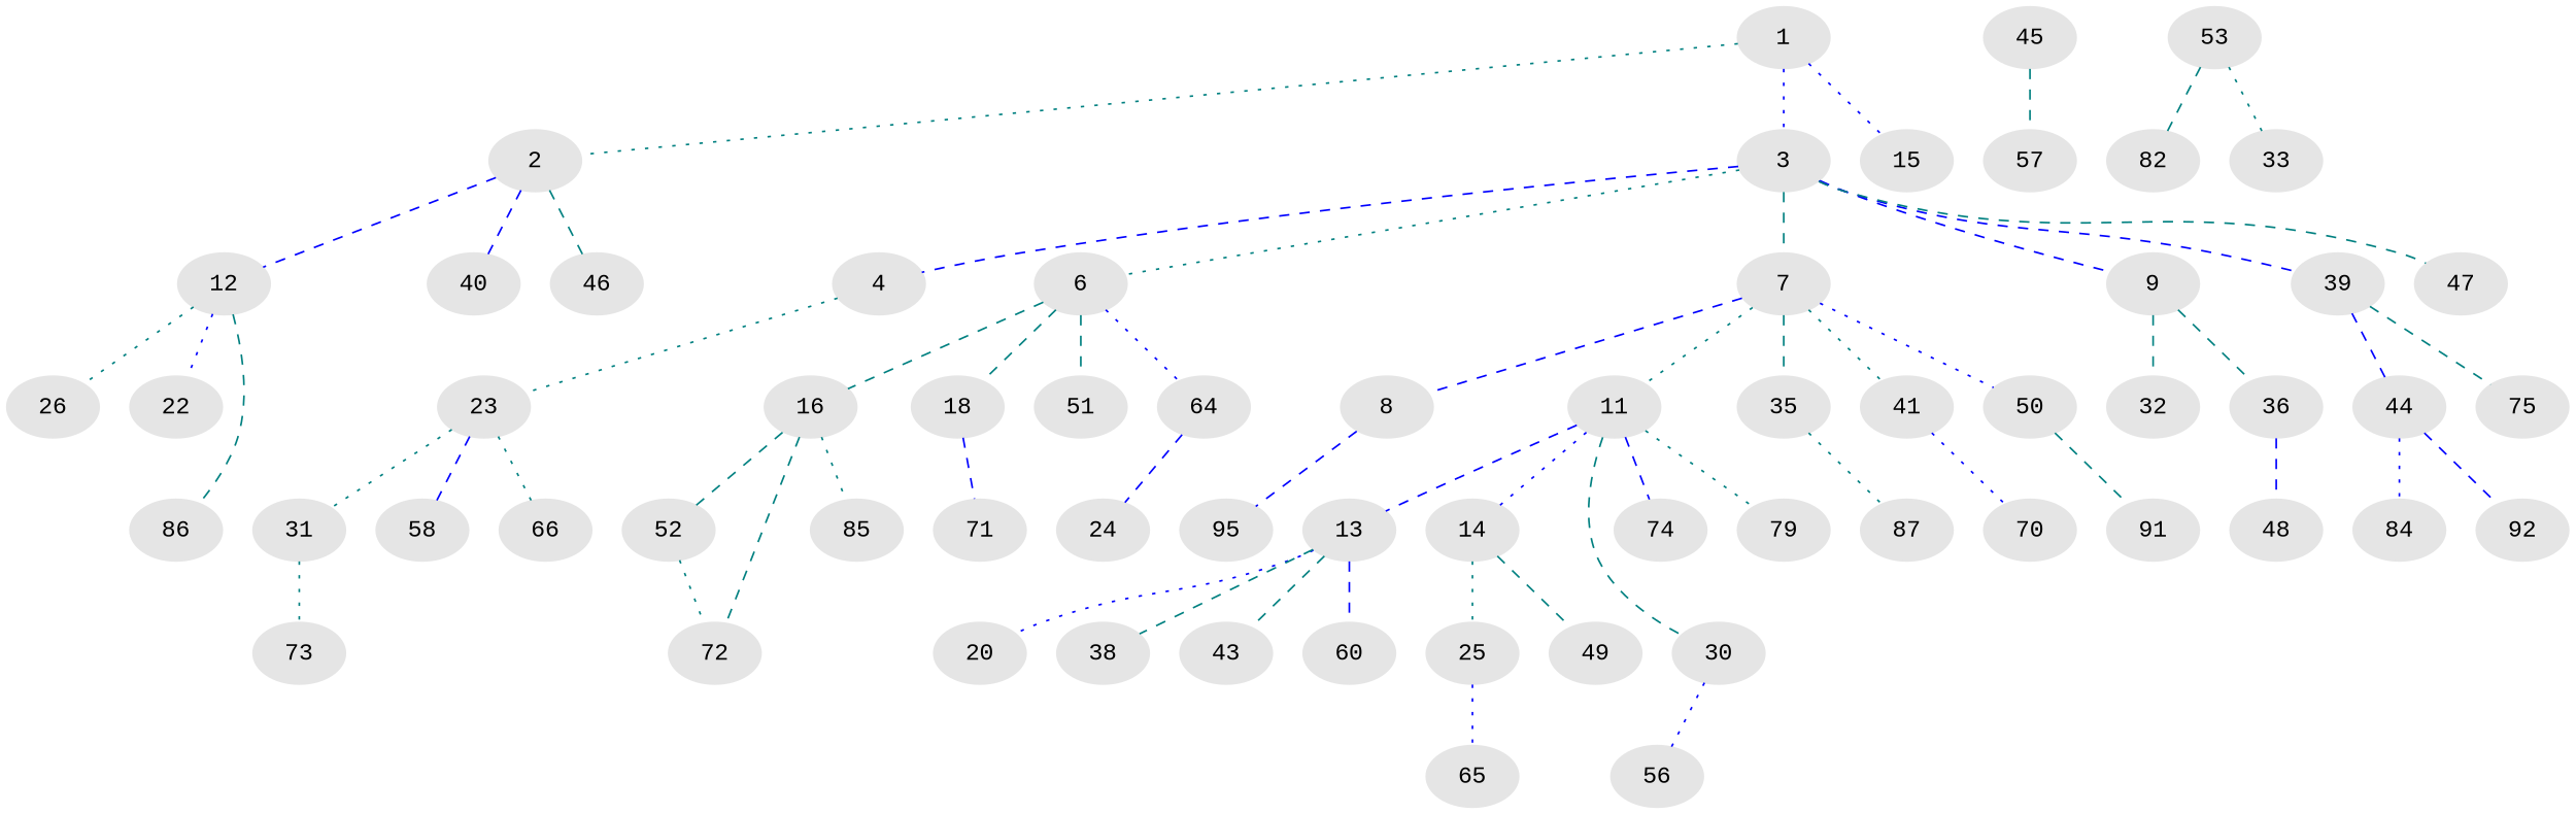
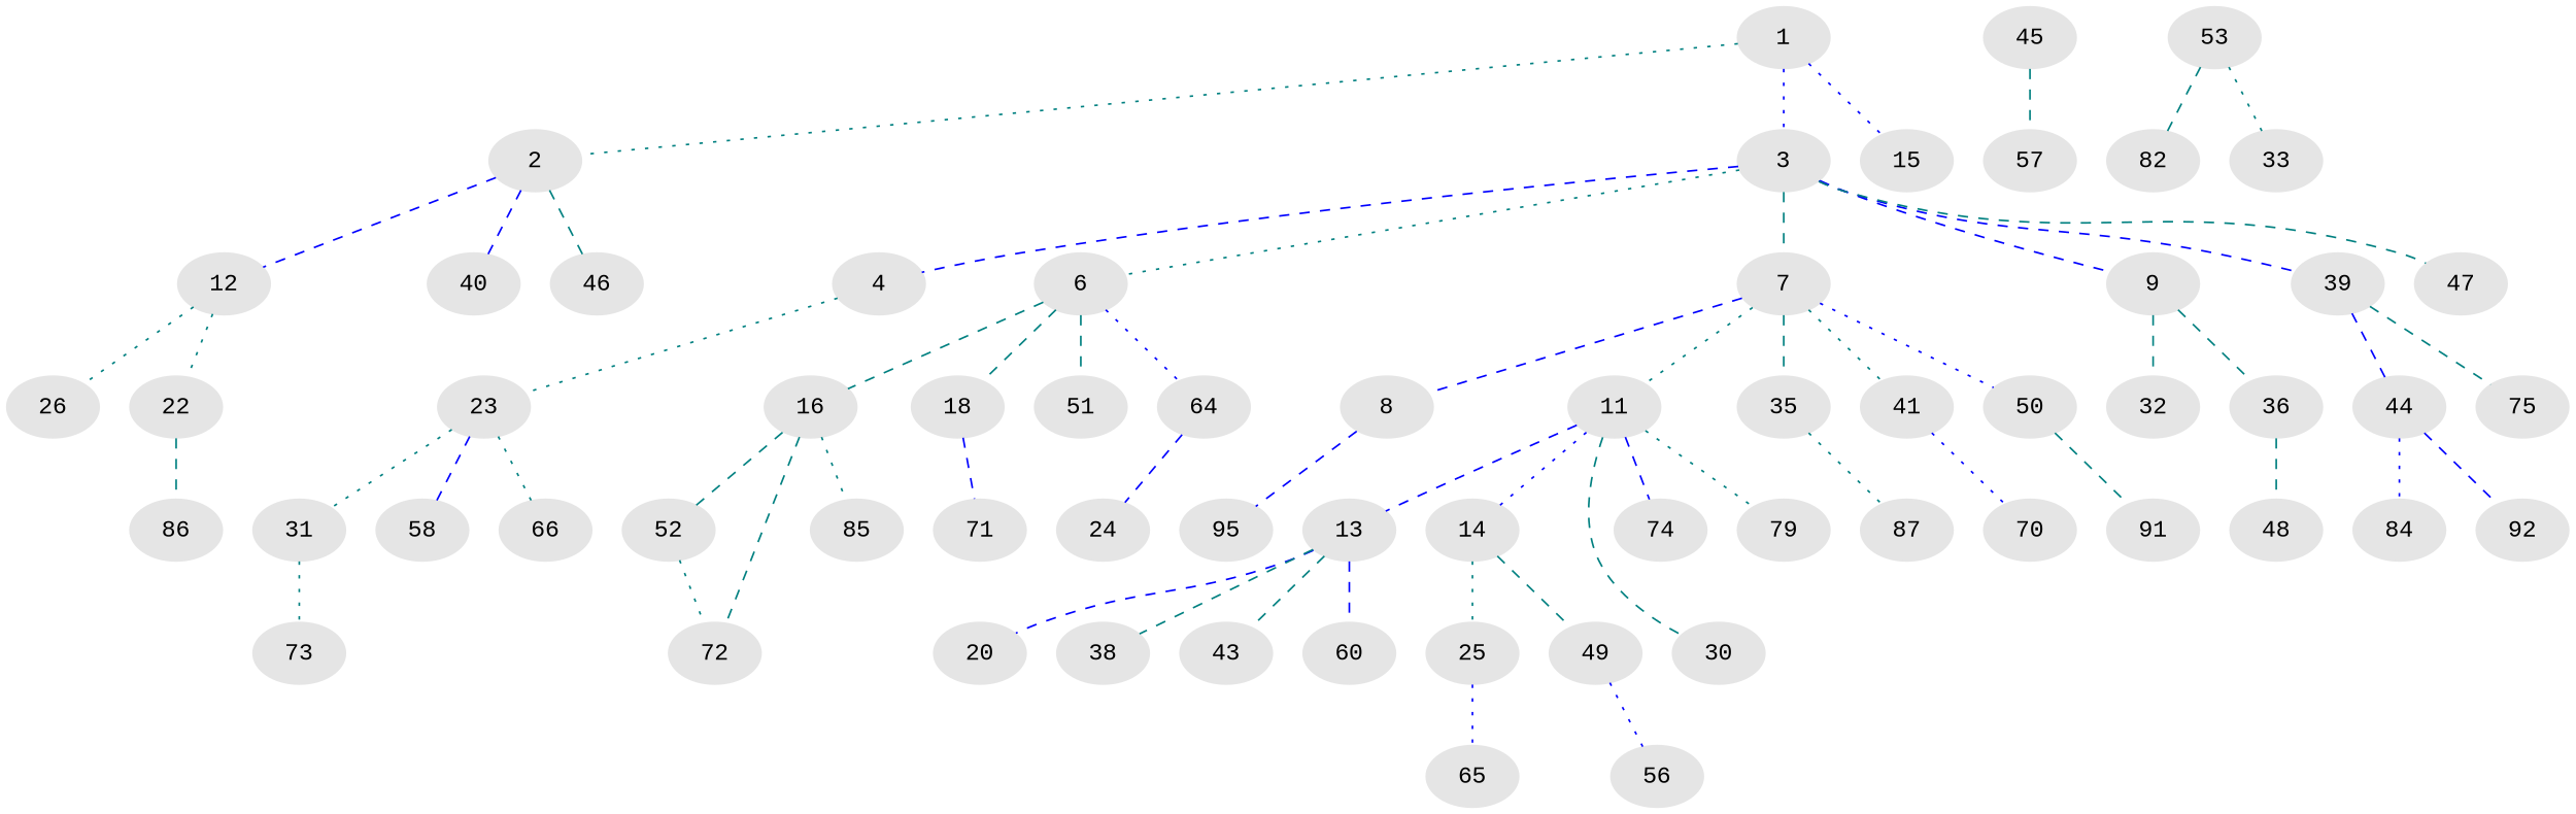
  graph {
    fontname="Liberation Mono"
    node [color=gray90 fontname="Liberation Mono" style=filled]
    edge [color=teal fontname="Liberation Mono" style=dashed]
    1 [super="+5"]
    2 [super="+10"]
    3 [super="+63"]
    15
    12 [super="+93"]
    40
    46 [super="+92"]
    4
    6 [super="+90"]
    7 [super="+66"]
    9 [super="+33"]
    39 [super="+61"]
    47
    26
    n15 [label=22 super="+62"]
    23 [super="+42"]
    16 [super="+21"]
    18 [super="+19"]
    51
    64
    8 [super="+17"]
    11 [super="+22"]
    35 [super="+68"]
    41 [super="+88"]
    50
    32
    36 [super="+78"]
    44 [super="+54"]
    75
    31 [super="+67"]
    58
    n32 [label=66]
    52
    72 [super="+81"]
    85
    71
    57 [super="+77"]
    45
    24 [super="+37"]
    95
    13 [super="+29"]
    14 [super="+34"]
    30
    74
    79
    87
    70
    91
    48
    20 [super="+89"]
    38 [super="+69"]
    43
    60
    25 [super="+28"]
    49 [super="+55"]
    86
    65
    56 [super="+59"]
    73
    84
    n61 [label=92]
    53 [super="+80"]
    82
    n64 [label=33]
    1 -- 2 [style=dotted]
    1 -- 3 [color=blue style=dotted]
    1 -- 15 [color=blue style=dotted]
    2 -- 12 [color=blue]
    2 -- 40 [color=blue]
    2 -- 46
    3 -- 4 [color=blue]
    3 -- 6 [style=dotted]
    3 -- 7
    3 -- 9 [color=blue]
    3 -- 39 [color=blue]
    3 -- 47
    12 -- 26 [style=dotted]
-   12 -- n15 [color=blue style=dotted]
+   12 -- n15 [style=dotted]
    4 -- 23 [style=dotted]
    6 -- 16
    6 -- 18
    6 -- 51
    6 -- 64 [color=blue style=dotted]
    7 -- 8 [color=blue]
    7 -- 11 [style=dotted]
    7 -- 35
    7 -- 41 [style=dotted]
    7 -- 50 [color=blue style=dotted]
    9 -- 32
    9 -- 36
    39 -- 44 [color=blue]
    39 -- 75
-   12 -- 86
+   n15 -- 86
    23 -- 31 [style=dotted]
    23 -- 58 [color=blue]
    23 -- n32 [style=dotted]
    16 -- 52
    16 -- 72
    16 -- 85 [style=dotted]
    18 -- 71 [color=blue]
    64 -- 24 [color=blue]
    8 -- 95 [color=blue]
    11 -- 13 [color=blue]
    11 -- 14 [color=blue style=dotted]
    11 -- 30
    11 -- 74 [color=blue]
    11 -- 79 [style=dotted]
    35 -- 87 [style=dotted]
    41 -- 70 [color=blue style=dotted]
    50 -- 91
-   36 -- 48 [color=blue]
+   36 -- 48
    44 -- 84 [color=blue style=dotted]
    44 -- n61 [color=blue]
    31 -- 73 [style=dotted]
    52 -- 72 [style=dotted]
    45 -- 57
-   13 -- 20 [color=blue style=dotted]
+   13 -- 20 [color=blue]
    13 -- 38
    13 -- 43
    13 -- 60 [color=blue]
    14 -- 25 [style=dotted]
    14 -- 49
    25 -- 65 [color=blue style=dotted]
-   30 -- 56 [color=blue style=dotted]
+   49 -- 56 [color=blue style=dotted]
    53 -- 82
    53 -- n64 [style=dotted]
  }
